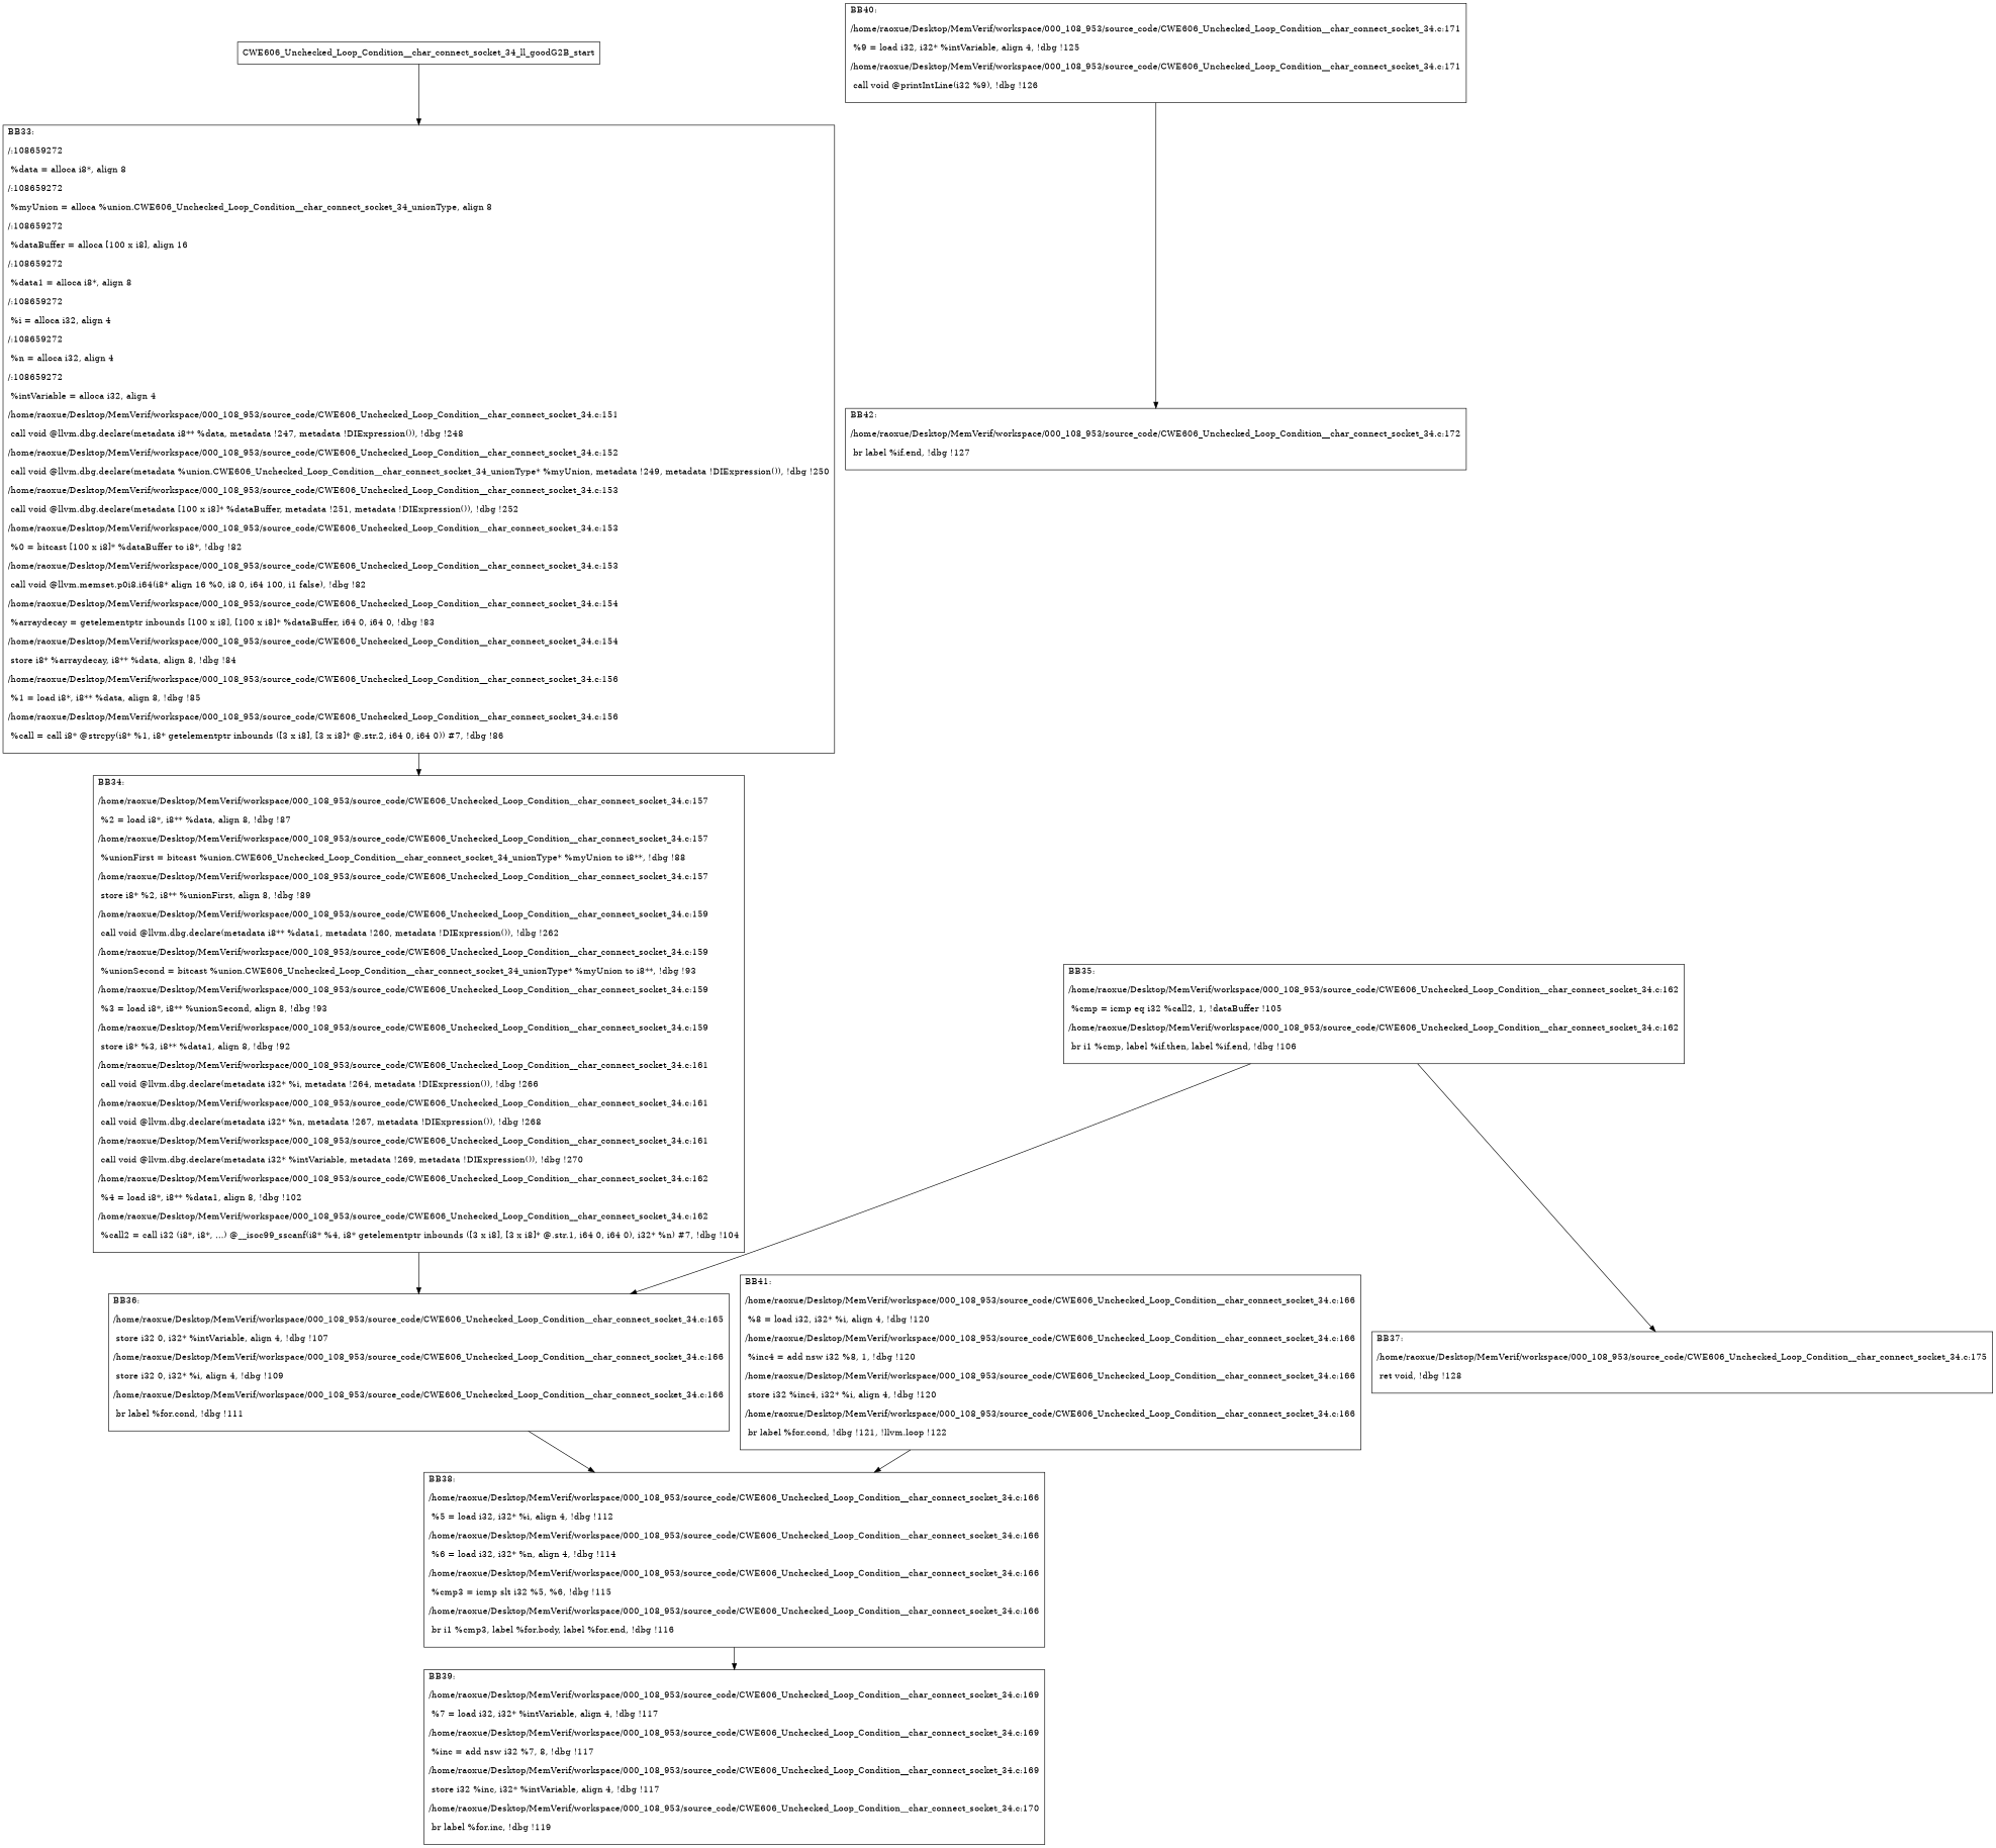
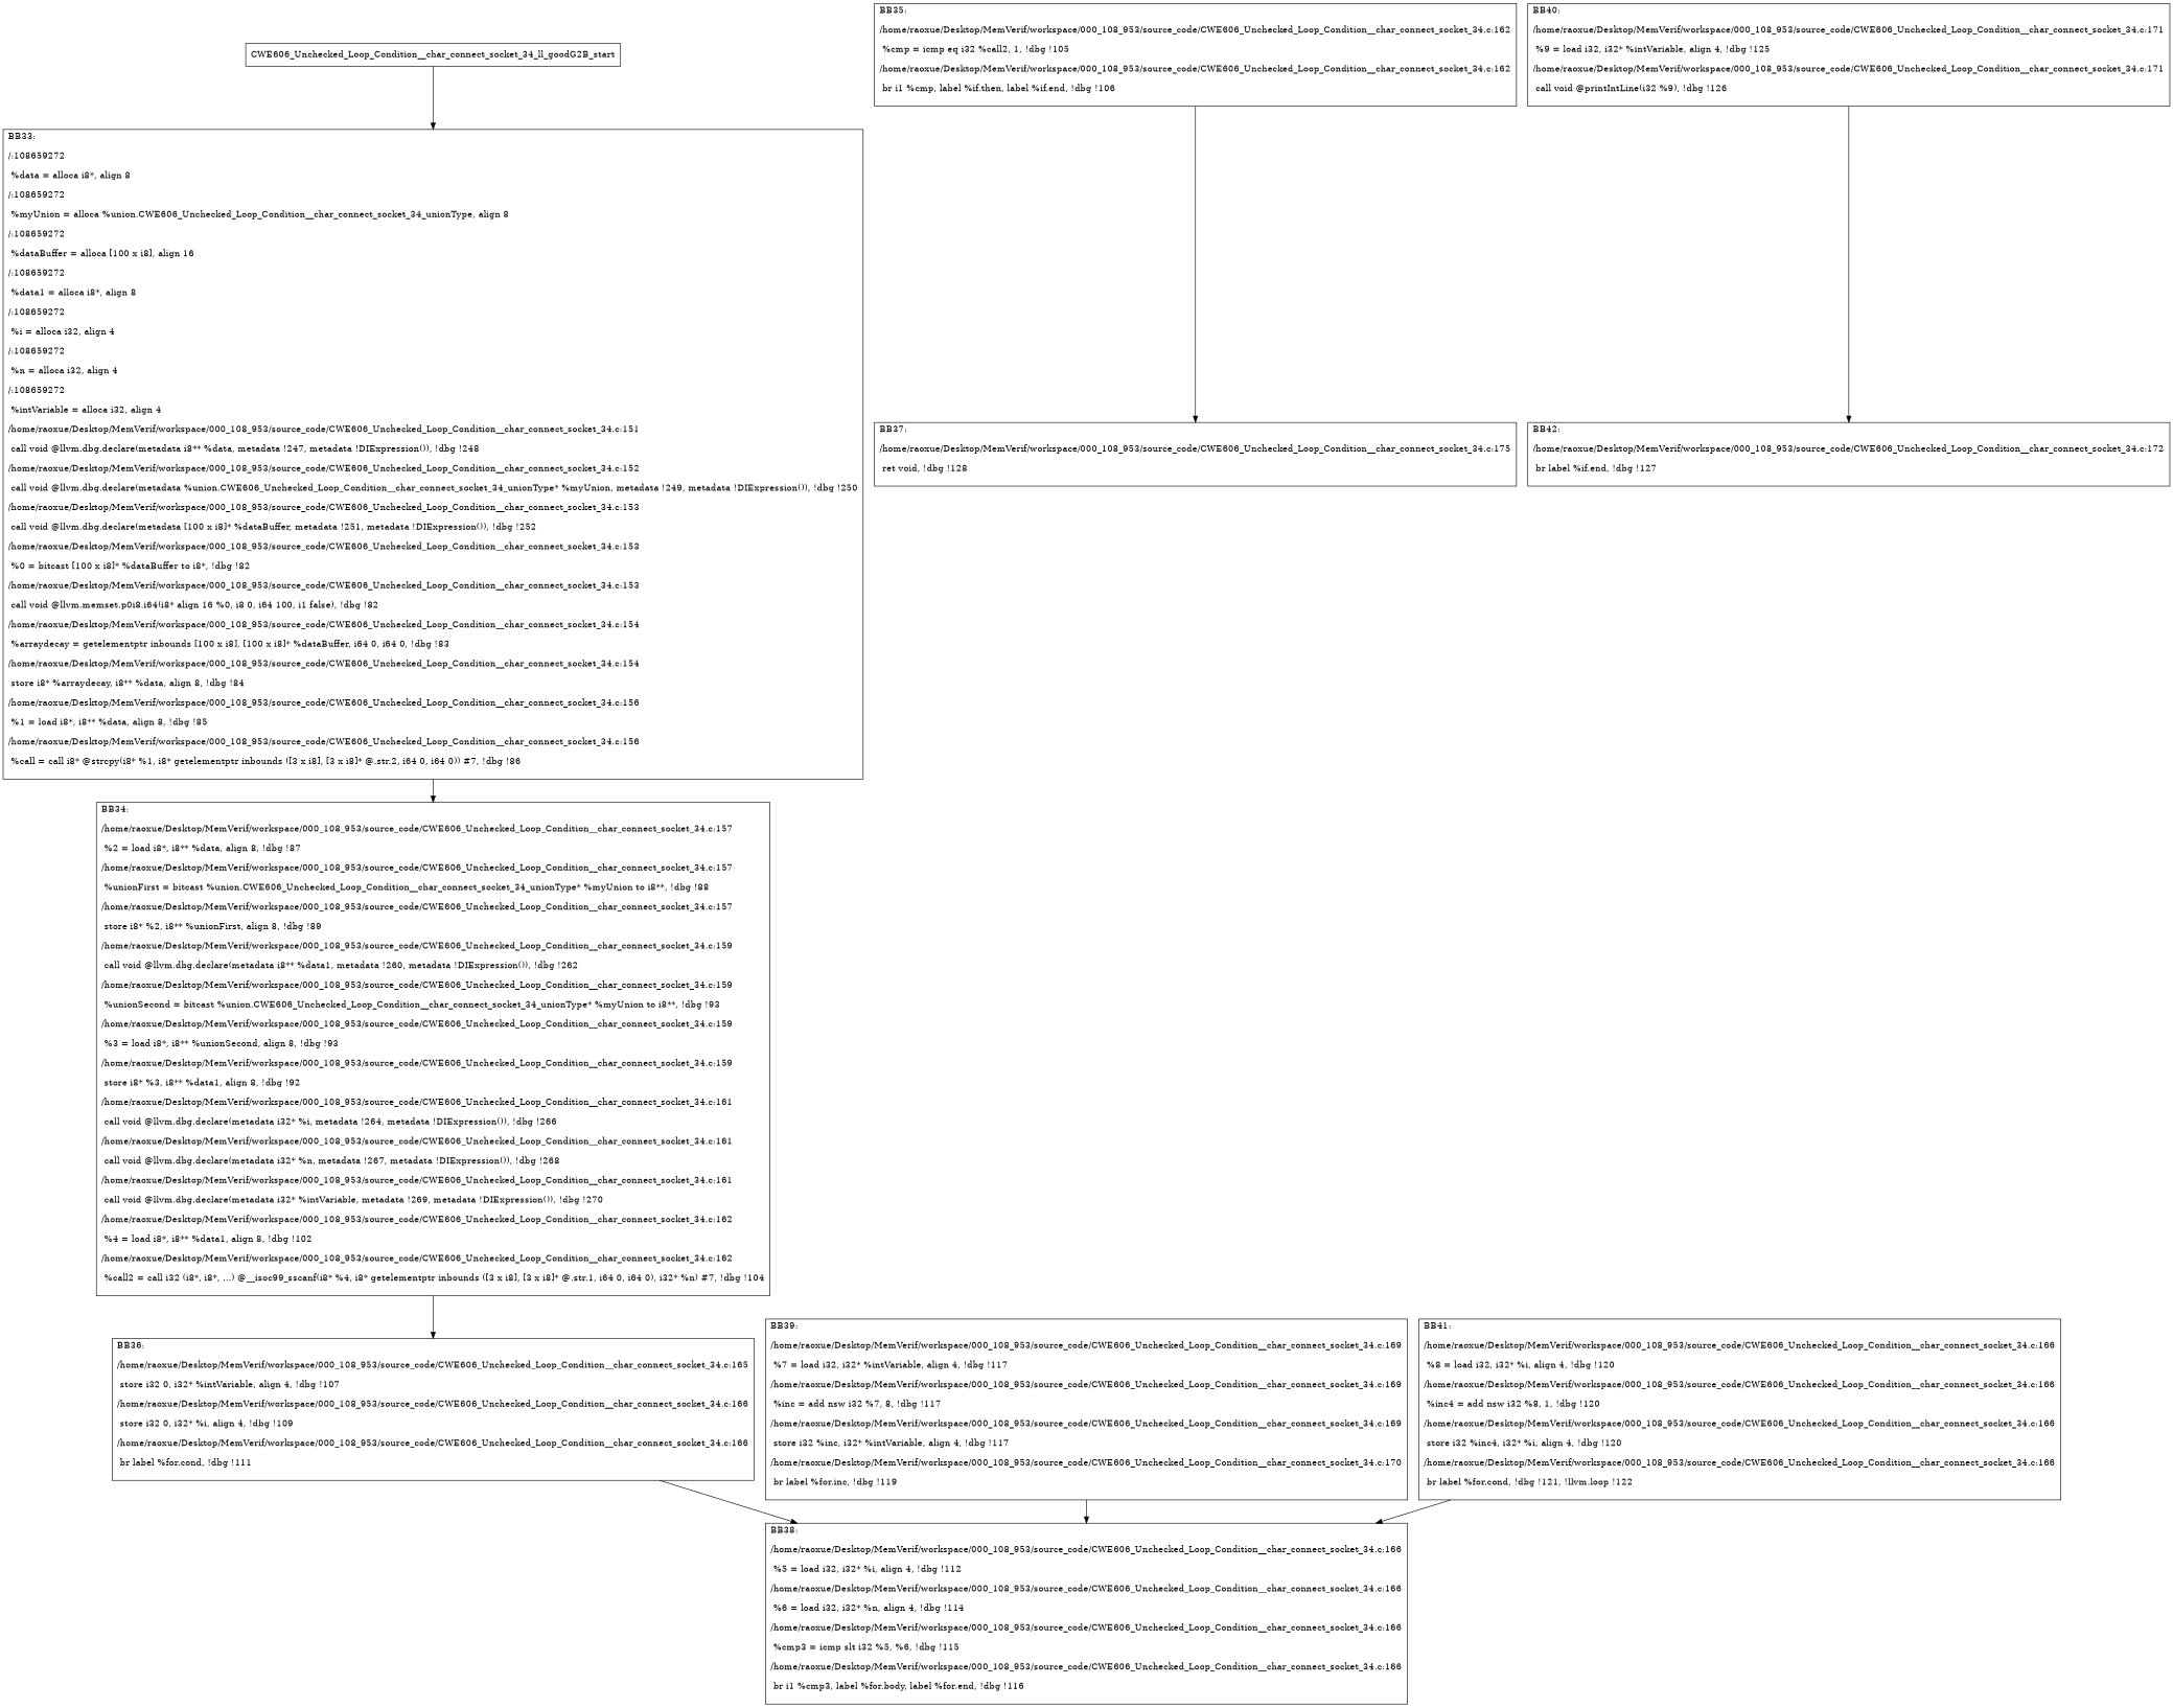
  digraph {
    node [shape=record]
    n1 [label="{CWE606_Unchecked_Loop_Condition__char_connect_socket_34_ll_goodG2B_start}"]
    n2 [label="{BB33:\l\l/:108659272\l\n  %data = alloca i8*, align 8\l\n/:108659272\l\n  %myUnion = alloca %union.CWE606_Unchecked_Loop_Condition__char_connect_socket_34_unionType, align 8\l\n/:108659272\l\n  %dataBuffer = alloca [100 x i8], align 16\l\n/:108659272\l\n  %data1 = alloca i8*, align 8\l\n/:108659272\l\n  %i = alloca i32, align 4\l\n/:108659272\l\n  %n = alloca i32, align 4\l\n/:108659272\l\n  %intVariable = alloca i32, align 4\l\n/home/raoxue/Desktop/MemVerif/workspace/000_108_953/source_code/CWE606_Unchecked_Loop_Condition__char_connect_socket_34.c:151\l\n  call void @llvm.dbg.declare(metadata i8** %data, metadata !247, metadata !DIExpression()), !dbg !248\l\n/home/raoxue/Desktop/MemVerif/workspace/000_108_953/source_code/CWE606_Unchecked_Loop_Condition__char_connect_socket_34.c:152\l\n  call void @llvm.dbg.declare(metadata %union.CWE606_Unchecked_Loop_Condition__char_connect_socket_34_unionType* %myUnion, metadata !249, metadata !DIExpression()), !dbg !250\l\n/home/raoxue/Desktop/MemVerif/workspace/000_108_953/source_code/CWE606_Unchecked_Loop_Condition__char_connect_socket_34.c:153\l\n  call void @llvm.dbg.declare(metadata [100 x i8]* %dataBuffer, metadata !251, metadata !DIExpression()), !dbg !252\l\n/home/raoxue/Desktop/MemVerif/workspace/000_108_953/source_code/CWE606_Unchecked_Loop_Condition__char_connect_socket_34.c:153\l\n  %0 = bitcast [100 x i8]* %dataBuffer to i8*, !dbg !82\l\n/home/raoxue/Desktop/MemVerif/workspace/000_108_953/source_code/CWE606_Unchecked_Loop_Condition__char_connect_socket_34.c:153\l\n  call void @llvm.memset.p0i8.i64(i8* align 16 %0, i8 0, i64 100, i1 false), !dbg !82\l\n/home/raoxue/Desktop/MemVerif/workspace/000_108_953/source_code/CWE606_Unchecked_Loop_Condition__char_connect_socket_34.c:154\l\n  %arraydecay = getelementptr inbounds [100 x i8], [100 x i8]* %dataBuffer, i64 0, i64 0, !dbg !83\l\n/home/raoxue/Desktop/MemVerif/workspace/000_108_953/source_code/CWE606_Unchecked_Loop_Condition__char_connect_socket_34.c:154\l\n  store i8* %arraydecay, i8** %data, align 8, !dbg !84\l\n/home/raoxue/Desktop/MemVerif/workspace/000_108_953/source_code/CWE606_Unchecked_Loop_Condition__char_connect_socket_34.c:156\l\n  %1 = load i8*, i8** %data, align 8, !dbg !85\l\n/home/raoxue/Desktop/MemVerif/workspace/000_108_953/source_code/CWE606_Unchecked_Loop_Condition__char_connect_socket_34.c:156\l\n  %call = call i8* @strcpy(i8* %1, i8* getelementptr inbounds ([3 x i8], [3 x i8]* @.str.2, i64 0, i64 0)) #7, !dbg !86\l\n}"]
    n3 [label="{BB34:\l\l/home/raoxue/Desktop/MemVerif/workspace/000_108_953/source_code/CWE606_Unchecked_Loop_Condition__char_connect_socket_34.c:157\l\n  %2 = load i8*, i8** %data, align 8, !dbg !87\l\n/home/raoxue/Desktop/MemVerif/workspace/000_108_953/source_code/CWE606_Unchecked_Loop_Condition__char_connect_socket_34.c:157\l\n  %unionFirst = bitcast %union.CWE606_Unchecked_Loop_Condition__char_connect_socket_34_unionType* %myUnion to i8**, !dbg !88\l\n/home/raoxue/Desktop/MemVerif/workspace/000_108_953/source_code/CWE606_Unchecked_Loop_Condition__char_connect_socket_34.c:157\l\n  store i8* %2, i8** %unionFirst, align 8, !dbg !89\l\n/home/raoxue/Desktop/MemVerif/workspace/000_108_953/source_code/CWE606_Unchecked_Loop_Condition__char_connect_socket_34.c:159\l\n  call void @llvm.dbg.declare(metadata i8** %data1, metadata !260, metadata !DIExpression()), !dbg !262\l\n/home/raoxue/Desktop/MemVerif/workspace/000_108_953/source_code/CWE606_Unchecked_Loop_Condition__char_connect_socket_34.c:159\l\n  %unionSecond = bitcast %union.CWE606_Unchecked_Loop_Condition__char_connect_socket_34_unionType* %myUnion to i8**, !dbg !93\l\n/home/raoxue/Desktop/MemVerif/workspace/000_108_953/source_code/CWE606_Unchecked_Loop_Condition__char_connect_socket_34.c:159\l\n  %3 = load i8*, i8** %unionSecond, align 8, !dbg !93\l\n/home/raoxue/Desktop/MemVerif/workspace/000_108_953/source_code/CWE606_Unchecked_Loop_Condition__char_connect_socket_34.c:159\l\n  store i8* %3, i8** %data1, align 8, !dbg !92\l\n/home/raoxue/Desktop/MemVerif/workspace/000_108_953/source_code/CWE606_Unchecked_Loop_Condition__char_connect_socket_34.c:161\l\n  call void @llvm.dbg.declare(metadata i32* %i, metadata !264, metadata !DIExpression()), !dbg !266\l\n/home/raoxue/Desktop/MemVerif/workspace/000_108_953/source_code/CWE606_Unchecked_Loop_Condition__char_connect_socket_34.c:161\l\n  call void @llvm.dbg.declare(metadata i32* %n, metadata !267, metadata !DIExpression()), !dbg !268\l\n/home/raoxue/Desktop/MemVerif/workspace/000_108_953/source_code/CWE606_Unchecked_Loop_Condition__char_connect_socket_34.c:161\l\n  call void @llvm.dbg.declare(metadata i32* %intVariable, metadata !269, metadata !DIExpression()), !dbg !270\l\n/home/raoxue/Desktop/MemVerif/workspace/000_108_953/source_code/CWE606_Unchecked_Loop_Condition__char_connect_socket_34.c:162\l\n  %4 = load i8*, i8** %data1, align 8, !dbg !102\l\n/home/raoxue/Desktop/MemVerif/workspace/000_108_953/source_code/CWE606_Unchecked_Loop_Condition__char_connect_socket_34.c:162\l\n  %call2 = call i32 (i8*, i8*, ...) @__isoc99_sscanf(i8* %4, i8* getelementptr inbounds ([3 x i8], [3 x i8]* @.str.1, i64 0, i64 0), i32* %n) #7, !dbg !104\l\n}"]
    n4 [label="{BB36:\l\l/home/raoxue/Desktop/MemVerif/workspace/000_108_953/source_code/CWE606_Unchecked_Loop_Condition__char_connect_socket_34.c:165\l\n  store i32 0, i32* %intVariable, align 4, !dbg !107\l\n/home/raoxue/Desktop/MemVerif/workspace/000_108_953/source_code/CWE606_Unchecked_Loop_Condition__char_connect_socket_34.c:166\l\n  store i32 0, i32* %i, align 4, !dbg !109\l\n/home/raoxue/Desktop/MemVerif/workspace/000_108_953/source_code/CWE606_Unchecked_Loop_Condition__char_connect_socket_34.c:166\l\n  br label %for.cond, !dbg !111\l\n}"]
-   n5 [label="{BB35:\l\l/home/raoxue/Desktop/MemVerif/workspace/000_108_953/source_code/CWE606_Unchecked_Loop_Condition__char_connect_socket_34.c:162\l\n  %cmp = icmp eq i32 %call2, 1, !dataBuffer !105\l\n/home/raoxue/Desktop/MemVerif/workspace/000_108_953/source_code/CWE606_Unchecked_Loop_Condition__char_connect_socket_34.c:162\l\n  br i1 %cmp, label %if.then, label %if.end, !dbg !106\l\n}"]
+   n5 [label="{BB35:\l\l/home/raoxue/Desktop/MemVerif/workspace/000_108_953/source_code/CWE606_Unchecked_Loop_Condition__char_connect_socket_34.c:162\l\n  %cmp = icmp eq i32 %call2, 1, !dbg !105\l\n/home/raoxue/Desktop/MemVerif/workspace/000_108_953/source_code/CWE606_Unchecked_Loop_Condition__char_connect_socket_34.c:162\l\n  br i1 %cmp, label %if.then, label %if.end, !dbg !106\l\n}"]
    n6 [label="{BB37:\l\l/home/raoxue/Desktop/MemVerif/workspace/000_108_953/source_code/CWE606_Unchecked_Loop_Condition__char_connect_socket_34.c:175\l\n  ret void, !dbg !128\l\n}"]
    n7 [label="{BB38:\l\l/home/raoxue/Desktop/MemVerif/workspace/000_108_953/source_code/CWE606_Unchecked_Loop_Condition__char_connect_socket_34.c:166\l\n  %5 = load i32, i32* %i, align 4, !dbg !112\l\n/home/raoxue/Desktop/MemVerif/workspace/000_108_953/source_code/CWE606_Unchecked_Loop_Condition__char_connect_socket_34.c:166\l\n  %6 = load i32, i32* %n, align 4, !dbg !114\l\n/home/raoxue/Desktop/MemVerif/workspace/000_108_953/source_code/CWE606_Unchecked_Loop_Condition__char_connect_socket_34.c:166\l\n  %cmp3 = icmp slt i32 %5, %6, !dbg !115\l\n/home/raoxue/Desktop/MemVerif/workspace/000_108_953/source_code/CWE606_Unchecked_Loop_Condition__char_connect_socket_34.c:166\l\n  br i1 %cmp3, label %for.body, label %for.end, !dbg !116\l\n}"]
    n8 [label="{BB39:\l\l/home/raoxue/Desktop/MemVerif/workspace/000_108_953/source_code/CWE606_Unchecked_Loop_Condition__char_connect_socket_34.c:169\l\n  %7 = load i32, i32* %intVariable, align 4, !dbg !117\l\n/home/raoxue/Desktop/MemVerif/workspace/000_108_953/source_code/CWE606_Unchecked_Loop_Condition__char_connect_socket_34.c:169\l\n  %inc = add nsw i32 %7, 8, !dbg !117\l\n/home/raoxue/Desktop/MemVerif/workspace/000_108_953/source_code/CWE606_Unchecked_Loop_Condition__char_connect_socket_34.c:169\l\n  store i32 %inc, i32* %intVariable, align 4, !dbg !117\l\n/home/raoxue/Desktop/MemVerif/workspace/000_108_953/source_code/CWE606_Unchecked_Loop_Condition__char_connect_socket_34.c:170\l\n  br label %for.inc, !dbg !119\l\n}"]
    n9 [label="{BB40:\l\l/home/raoxue/Desktop/MemVerif/workspace/000_108_953/source_code/CWE606_Unchecked_Loop_Condition__char_connect_socket_34.c:171\l\n  %9 = load i32, i32* %intVariable, align 4, !dbg !125\l\n/home/raoxue/Desktop/MemVerif/workspace/000_108_953/source_code/CWE606_Unchecked_Loop_Condition__char_connect_socket_34.c:171\l\n  call void @printIntLine(i32 %9), !dbg !126\l\n}"]
    n10 [label="{BB42:\l\l/home/raoxue/Desktop/MemVerif/workspace/000_108_953/source_code/CWE606_Unchecked_Loop_Condition__char_connect_socket_34.c:172\l\n  br label %if.end, !dbg !127\l\n}"]
    n11 [label="{BB41:\l\l/home/raoxue/Desktop/MemVerif/workspace/000_108_953/source_code/CWE606_Unchecked_Loop_Condition__char_connect_socket_34.c:166\l\n  %8 = load i32, i32* %i, align 4, !dbg !120\l\n/home/raoxue/Desktop/MemVerif/workspace/000_108_953/source_code/CWE606_Unchecked_Loop_Condition__char_connect_socket_34.c:166\l\n  %inc4 = add nsw i32 %8, 1, !dbg !120\l\n/home/raoxue/Desktop/MemVerif/workspace/000_108_953/source_code/CWE606_Unchecked_Loop_Condition__char_connect_socket_34.c:166\l\n  store i32 %inc4, i32* %i, align 4, !dbg !120\l\n/home/raoxue/Desktop/MemVerif/workspace/000_108_953/source_code/CWE606_Unchecked_Loop_Condition__char_connect_socket_34.c:166\l\n  br label %for.cond, !dbg !121, !llvm.loop !122\l\n}"]
    n1 -> n2
    n2 -> n3
    n3 -> n4
    n4 -> n7
-   n5 -> n4
    n5 -> n6
-   n7 -> n8
+   n8 -> n7
    n9 -> n10
    n11 -> n7
  }
